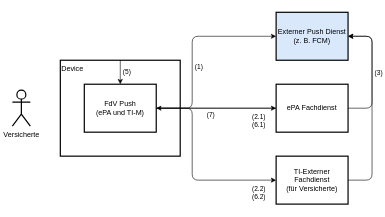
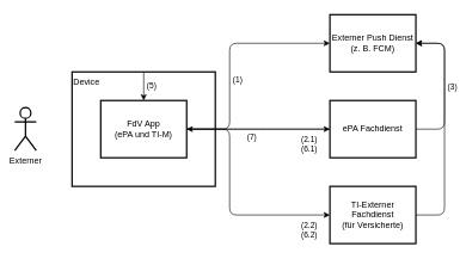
  <mxCell id="0" />
  <mxCell id="1" parent="0" />
  <mxCell id="2" value="Device" style="rounded=0;whiteSpace=wrap;html=1;verticalAlign=top;strokeColor=#000000;strokeWidth=2;align=left;" parent="1" vertex="1"><mxGeometry x="100" y="100" width="200" height="160" as="geometry" /></mxCell>
  <mxCell id="3" style="edgeStyle=orthogonalEdgeStyle;rounded=1;orthogonalLoop=1;jettySize=auto;html=1;entryX=0;entryY=0.5;entryDx=0;entryDy=0;" edge="1" parent="1" source="9" target="18"><mxGeometry relative="1" as="geometry"><Array as="points"><mxPoint x="320" y="180" /><mxPoint x="320" y="60" /></Array></mxGeometry></mxCell>
  <mxCell id="4" value="(1)" style="edgeLabel;html=1;align=center;verticalAlign=middle;resizable=0;points=[];" vertex="1" connectable="0" parent="3"><mxGeometry x="0.031" y="-1" relative="1" as="geometry"><mxPoint x="9" y="35" as="offset" /></mxGeometry></mxCell>
  <mxCell id="5" style="edgeStyle=orthogonalEdgeStyle;rounded=0;orthogonalLoop=1;jettySize=auto;html=1;entryX=0;entryY=0.5;entryDx=0;entryDy=0;" edge="1" parent="1" source="9" target="13"><mxGeometry relative="1" as="geometry" /></mxCell>
  <mxCell id="6" value="(2.1)&lt;br&gt;(6.1)" style="edgeLabel;html=1;align=center;verticalAlign=middle;resizable=0;points=[];" vertex="1" connectable="0" parent="5"><mxGeometry x="0.54" y="-2" relative="1" as="geometry"><mxPoint x="16" y="18" as="offset" /></mxGeometry></mxCell>
  <mxCell id="7" style="edgeStyle=orthogonalEdgeStyle;rounded=1;orthogonalLoop=1;jettySize=auto;html=1;entryX=0;entryY=0.5;entryDx=0;entryDy=0;" edge="1" parent="1" source="9" target="17"><mxGeometry relative="1" as="geometry"><Array as="points"><mxPoint x="320" y="180" /><mxPoint x="320" y="300" /></Array></mxGeometry></mxCell>
  <mxCell id="8" value="(2.2)&lt;br&gt;(6.2)" style="edgeLabel;html=1;align=center;verticalAlign=middle;resizable=0;points=[];" vertex="1" connectable="0" parent="7"><mxGeometry x="0.631" relative="1" as="geometry"><mxPoint x="29" y="20" as="offset" /></mxGeometry></mxCell>
- <mxCell id="9" value="FdV Push&lt;br&gt;(ePA und TI-M)" style="rounded=0;whiteSpace=wrap;html=1;strokeColor=#000000;strokeWidth=2;" parent="1" vertex="1"><mxGeometry x="140" y="140" width="120" height="80" as="geometry" /></mxCell>
+ <mxCell id="9" value="FdV App&lt;br&gt;(ePA und TI-M)" style="rounded=0;whiteSpace=wrap;html=1;strokeColor=#000000;strokeWidth=2;" parent="1" vertex="1"><mxGeometry x="140" y="140" width="120" height="80" as="geometry" /></mxCell>
  <mxCell id="10" style="edgeStyle=orthogonalEdgeStyle;rounded=1;orthogonalLoop=1;jettySize=auto;html=1;entryX=1;entryY=0.5;entryDx=0;entryDy=0;" edge="1" parent="1" source="13" target="18"><mxGeometry relative="1" as="geometry"><Array as="points"><mxPoint x="620" y="180" /><mxPoint x="620" y="60" /></Array></mxGeometry></mxCell>
  <mxCell id="11" style="edgeStyle=orthogonalEdgeStyle;rounded=0;orthogonalLoop=1;jettySize=auto;html=1;" edge="1" parent="1" source="13"><mxGeometry relative="1" as="geometry"><mxPoint x="260" y="180" as="targetPoint" /></mxGeometry></mxCell>
  <mxCell id="12" value="(7)" style="edgeLabel;html=1;align=center;verticalAlign=middle;resizable=0;points=[];" vertex="1" connectable="0" parent="11"><mxGeometry x="0.071" y="1" relative="1" as="geometry"><mxPoint x="-3" y="9" as="offset" /></mxGeometry></mxCell>
  <mxCell id="13" value="ePA Fachdienst" style="rounded=0;whiteSpace=wrap;html=1;strokeColor=#000000;strokeWidth=2;" parent="1" vertex="1"><mxGeometry x="460" y="140" width="120" height="80" as="geometry" /></mxCell>
- <mxCell id="14" value="Versicherte" style="shape=umlActor;verticalLabelPosition=bottom;verticalAlign=top;html=1;outlineConnect=0;strokeWidth=2;" parent="1" vertex="1"><mxGeometry x="20" y="150" width="30" height="60" as="geometry" /></mxCell>
+ <mxCell id="14" value="Externer" style="shape=umlActor;verticalLabelPosition=bottom;verticalAlign=top;html=1;outlineConnect=0;strokeWidth=2;" parent="1" vertex="1"><mxGeometry x="20" y="150" width="30" height="60" as="geometry" /></mxCell>
  <mxCell id="15" style="edgeStyle=orthogonalEdgeStyle;rounded=1;orthogonalLoop=1;jettySize=auto;html=1;entryX=1;entryY=0.5;entryDx=0;entryDy=0;" edge="1" parent="1" source="17" target="18"><mxGeometry relative="1" as="geometry"><Array as="points"><mxPoint x="620" y="300" /><mxPoint x="620" y="60" /></Array></mxGeometry></mxCell>
  <mxCell id="16" value="(3)" style="edgeLabel;html=1;align=center;verticalAlign=middle;resizable=0;points=[];" vertex="1" connectable="0" parent="15"><mxGeometry x="0.388" y="2" relative="1" as="geometry"><mxPoint x="12" y="2" as="offset" /></mxGeometry></mxCell>
  <mxCell id="17" value="TI-Externer Fachdienst&lt;br&gt;(für Versicherte)" style="rounded=0;whiteSpace=wrap;html=1;verticalAlign=middle;strokeWidth=2;strokeColor=#000000;" parent="1" vertex="1"><mxGeometry x="460" y="260" width="120" height="80" as="geometry" /></mxCell>
- <mxCell id="18" value="Externer Push Dienst&lt;br&gt;(z. B. FCM)" style="rounded=0;whiteSpace=wrap;html=1;strokeWidth=2;strokeColor=#000000;fillColor=#dae8fc;" parent="1" vertex="1"><mxGeometry x="460" y="20" width="120" height="80" as="geometry" /></mxCell>
+ <mxCell id="18" value="Externer Push Dienst&lt;br&gt;(z. B. FCM)" style="rounded=0;whiteSpace=wrap;html=1;strokeWidth=2;strokeColor=#000000;" parent="1" vertex="1"><mxGeometry x="460" y="20" width="120" height="80" as="geometry" /></mxCell>
  <mxCell id="19" value="" style="endArrow=classic;html=1;rounded=0;exitX=0.5;exitY=0;exitDx=0;exitDy=0;entryX=0.5;entryY=0;entryDx=0;entryDy=0;" edge="1" parent="1" source="2" target="9"><mxGeometry width="50" height="50" relative="1" as="geometry"><mxPoint x="150" y="70" as="sourcePoint" /><mxPoint x="200" y="20" as="targetPoint" /></mxGeometry></mxCell>
  <mxCell id="20" value="(5)" style="edgeLabel;html=1;align=center;verticalAlign=middle;resizable=0;points=[];" vertex="1" connectable="0" parent="19"><mxGeometry x="-0.09" relative="1" as="geometry"><mxPoint x="10" as="offset" /></mxGeometry></mxCell>
